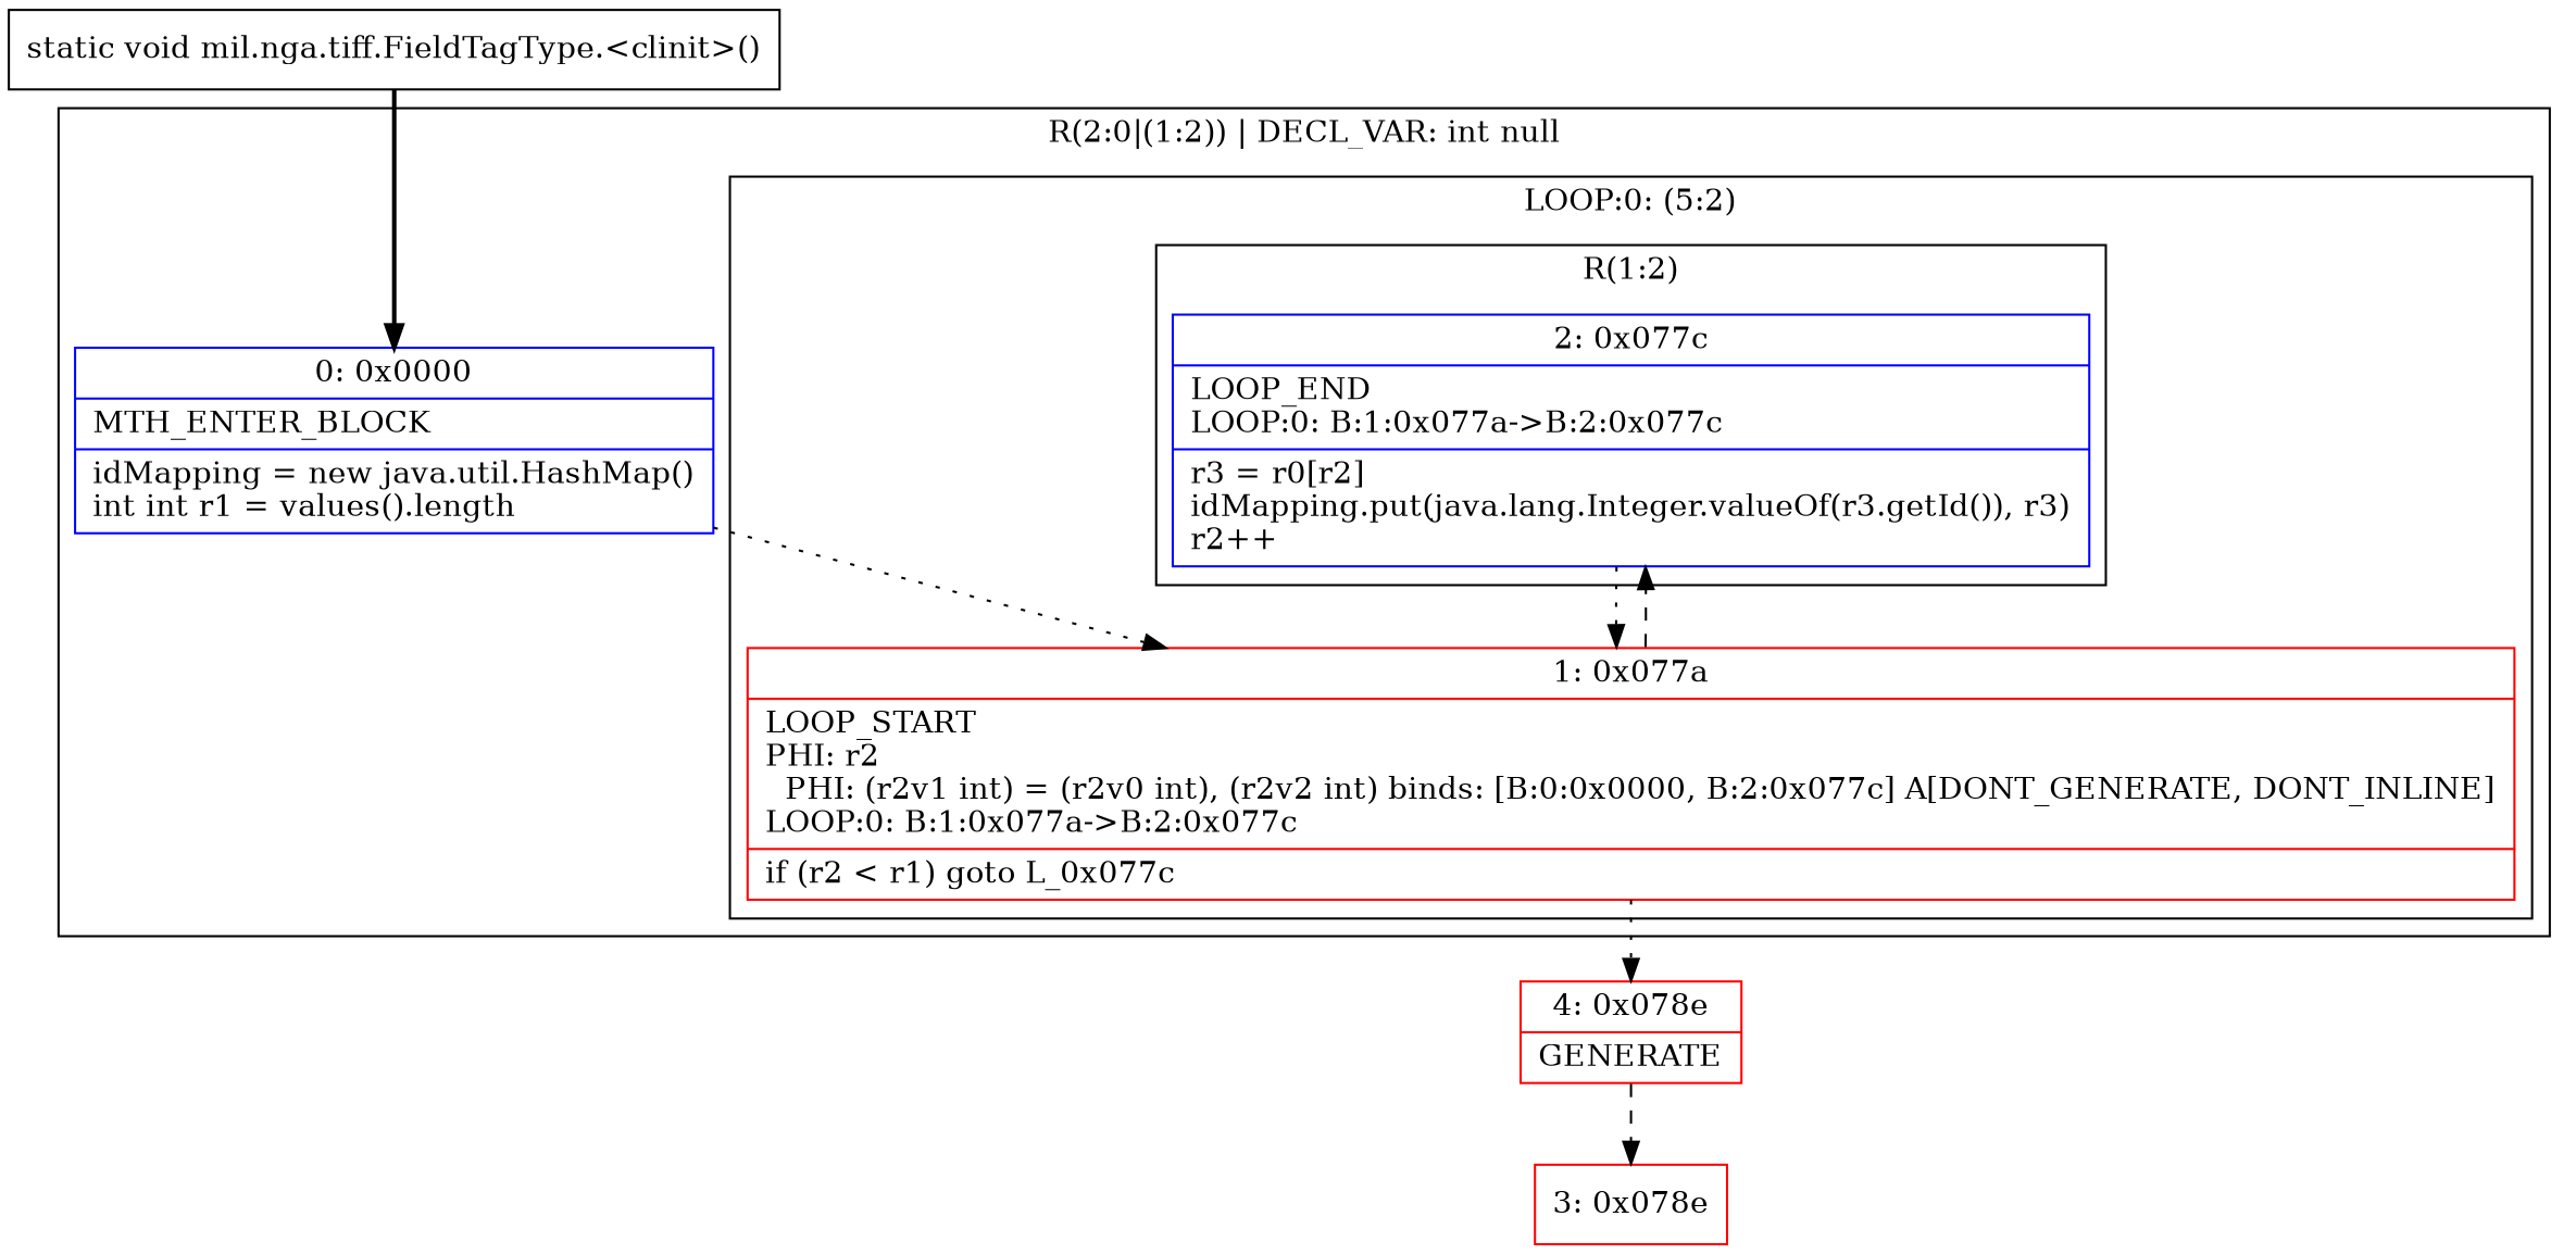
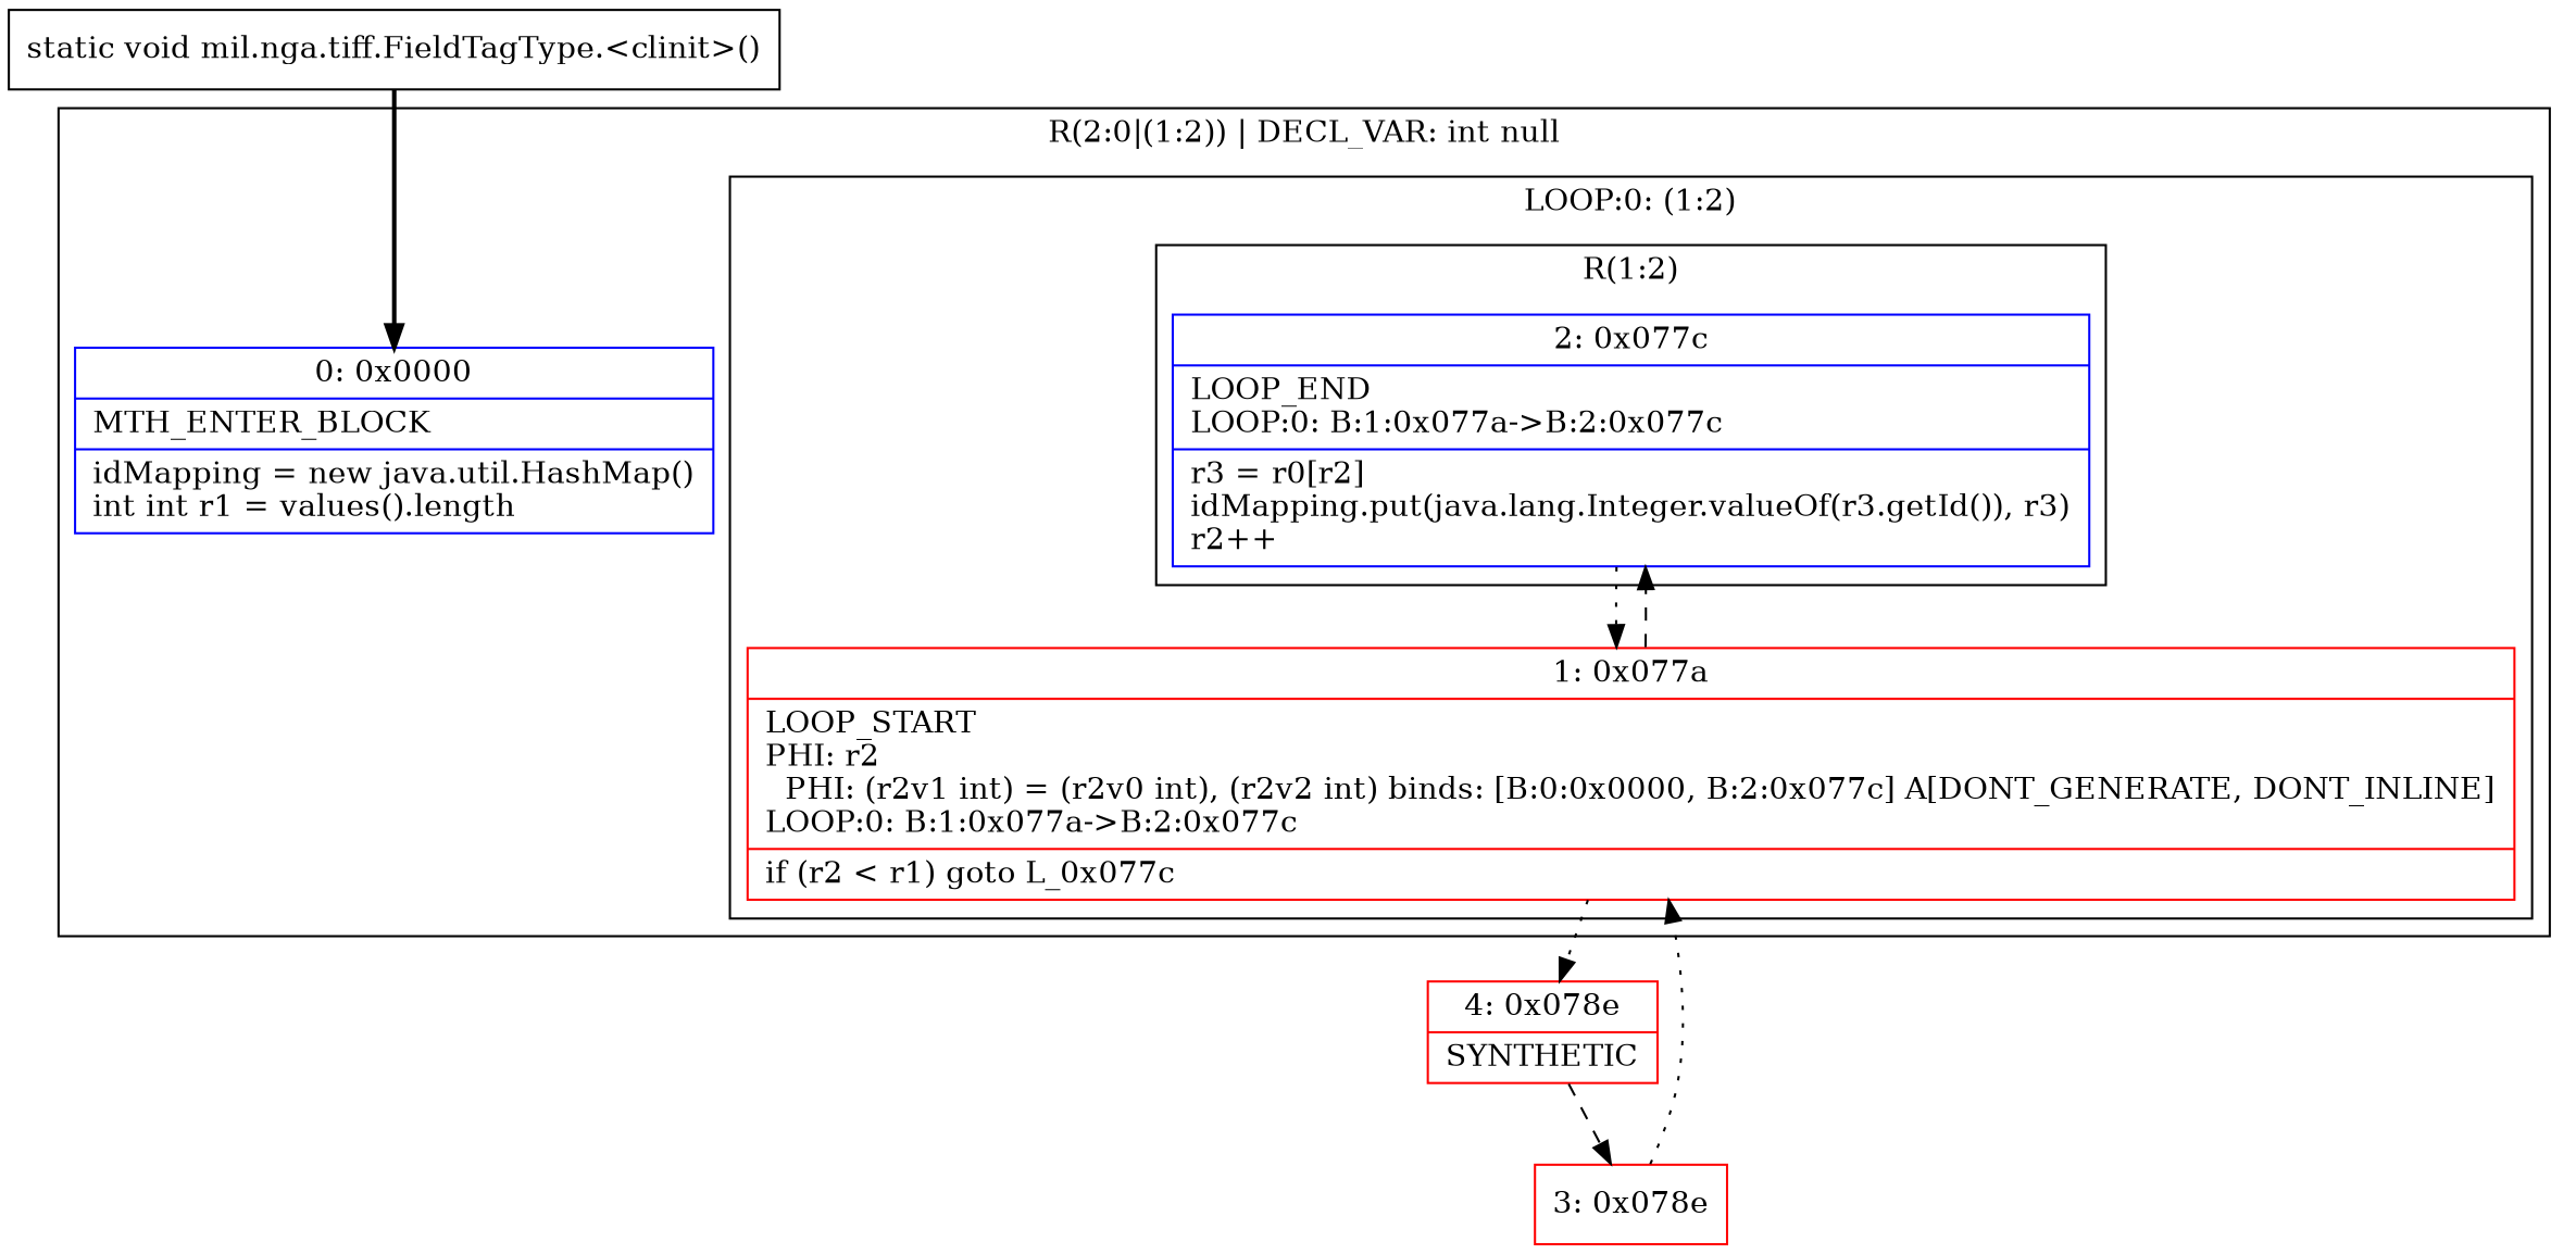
  digraph {
    node [color=red shape=record]
    edge [style=dotted]
    n1 [color=blue label="{2\:\ 0x077c|LOOP_END\lLOOP:0: B:1:0x077a\-\>B:2:0x077c\l|r3 = r0[r2]\lidMapping.put(java.lang.Integer.valueOf(r3.getId()), r3)\lr2++\l}"]
    n2 [label="{1\:\ 0x077a|LOOP_START\lPHI: r2 \l  PHI: (r2v1 int) = (r2v0 int), (r2v2 int) binds: [B:0:0x0000, B:2:0x077c] A[DONT_GENERATE, DONT_INLINE]\lLOOP:0: B:1:0x077a\-\>B:2:0x077c\l|if (r2 \< r1) goto L_0x077c\l}"]
    n3 [color=blue label="{0\:\ 0x0000|MTH_ENTER_BLOCK\l|idMapping = new java.util.HashMap()\lint int r1 = values().length\l}"]
-   n4 [label="{4\:\ 0x078e|GENERATE\l}"]
+   n4 [label="{4\:\ 0x078e|SYNTHETIC\l}"]
    n5 [label="{3\:\ 0x078e}"]
    n6 [label="{static void mil.nga.tiff.FieldTagType.\<clinit\>() }" color=""]
    subgraph cluster_1 {
      label="R(2:0|(1:2)) | DECL_VAR: int null\l"
      n3
      subgraph cluster_2 {
-       label="LOOP:0: (5:2)"
+       label="LOOP:0: (1:2)"
        n2
        subgraph cluster_3 {
          label="R(1:2)"
          n1
        }
      }
    }
    n1 -> n2
    n2 -> n1 [style=dashed]
    n2 -> n4
-   n3 -> n2
+   n5 -> n2
    n4 -> n5 [style=dashed]
    n6 -> n3 [style=bold]
  }
